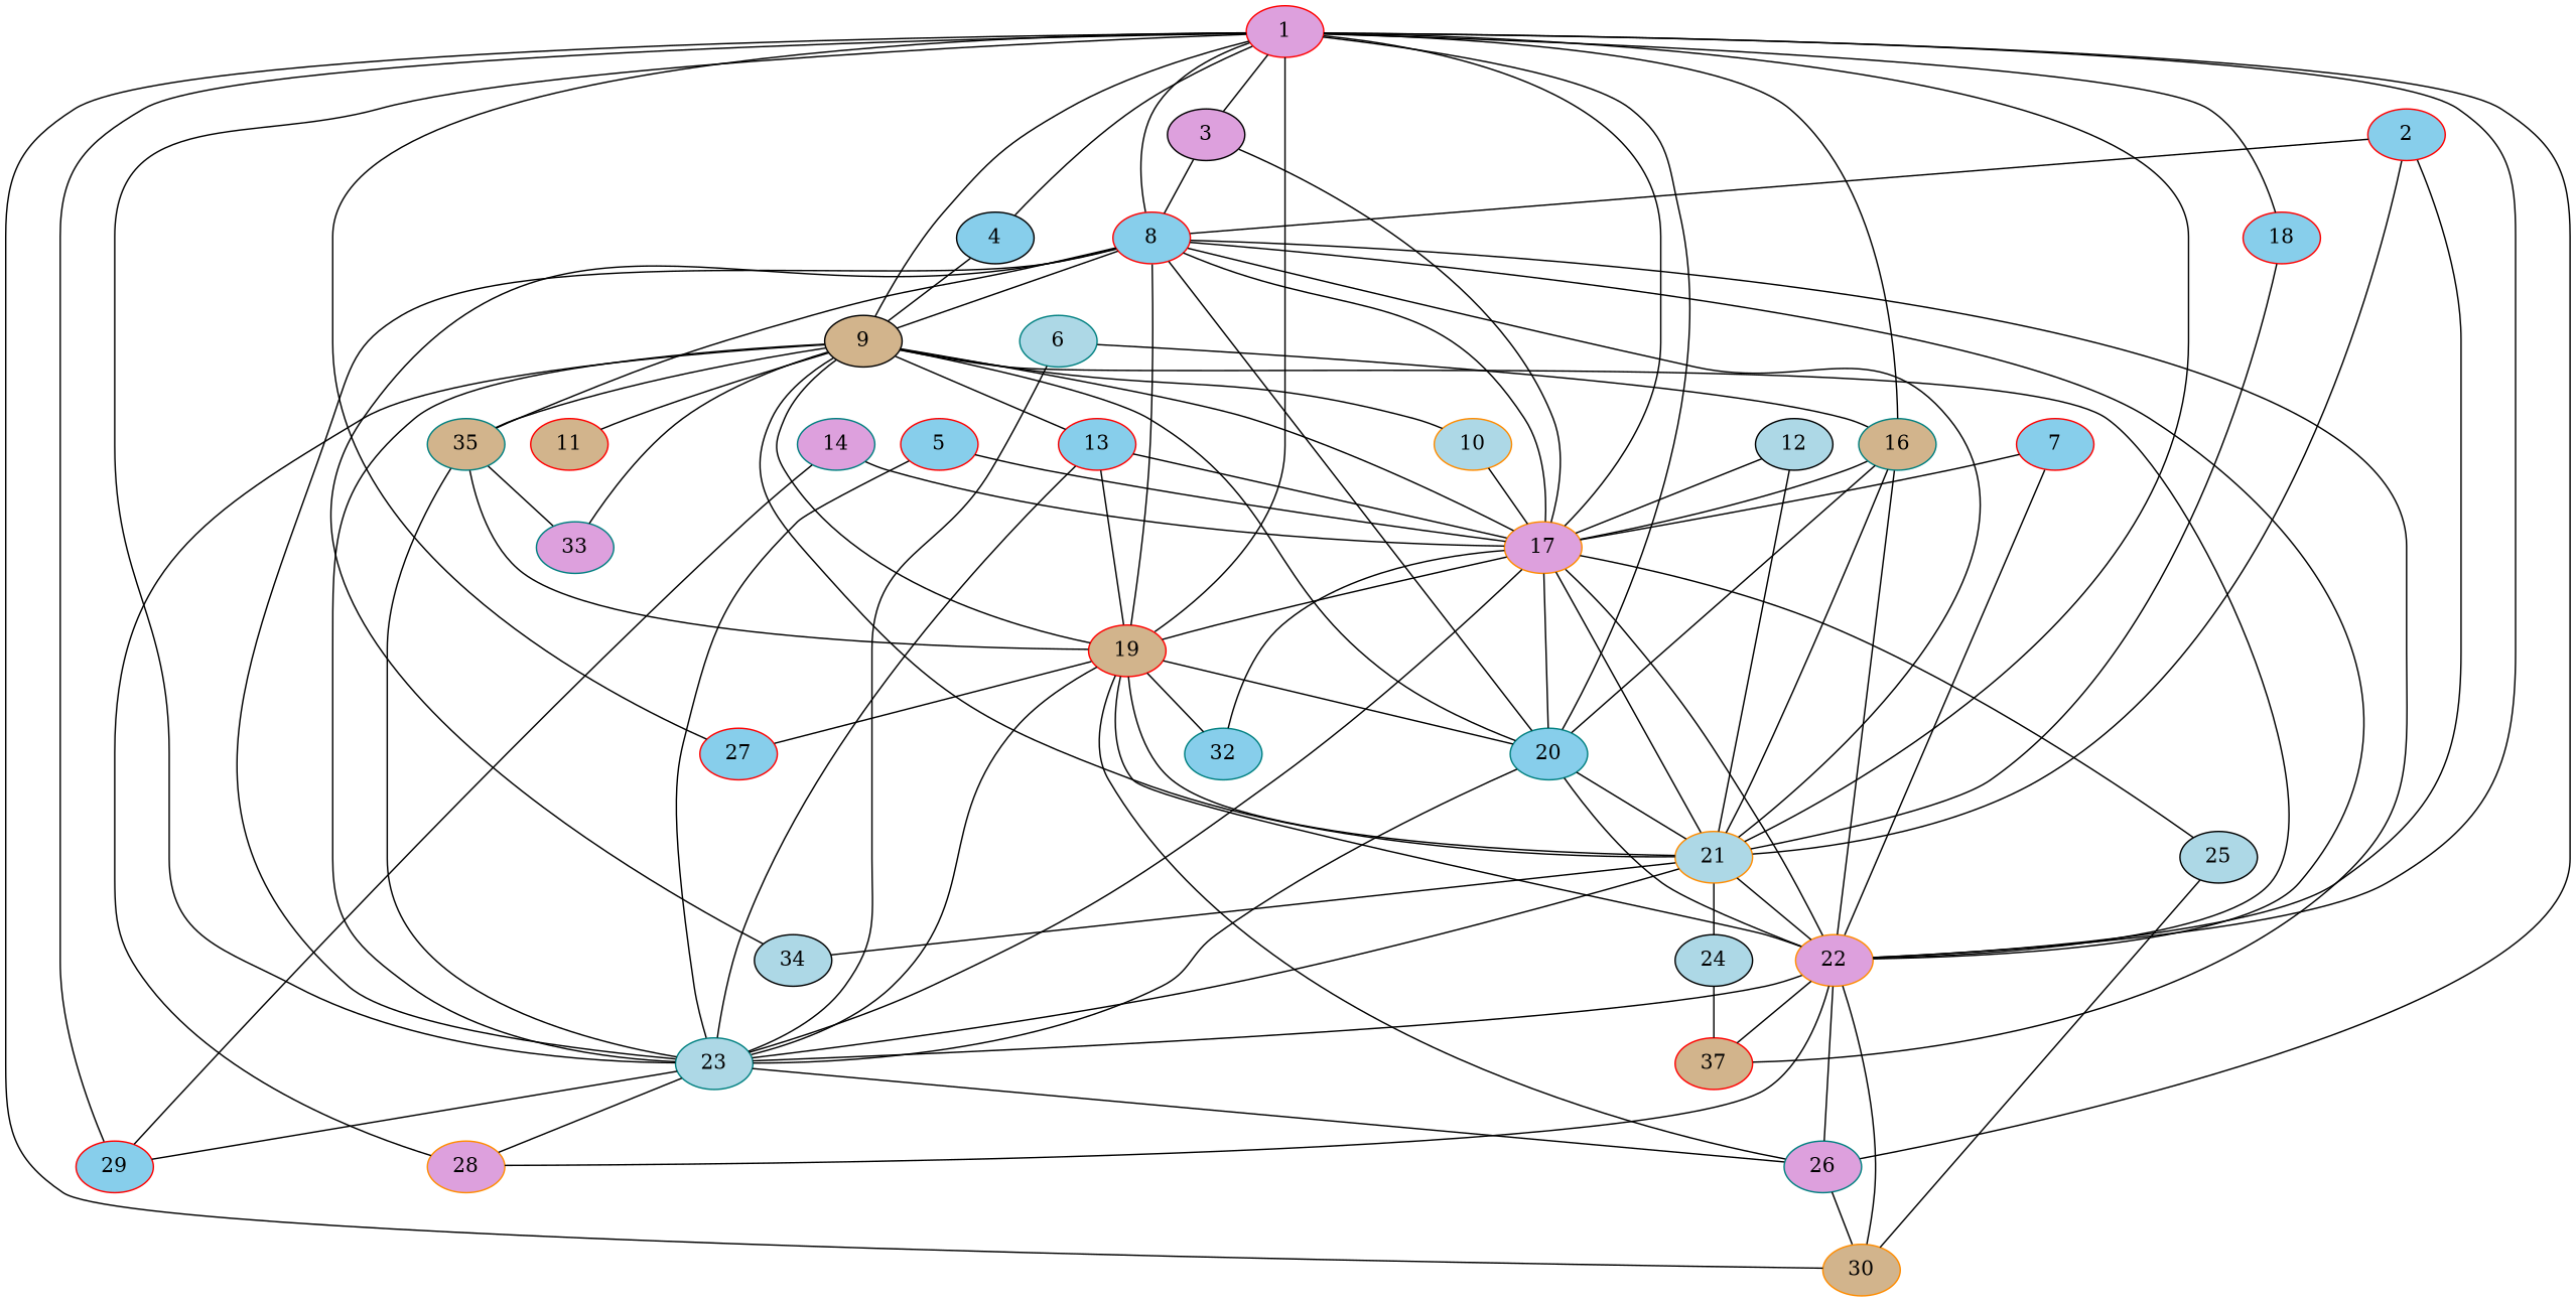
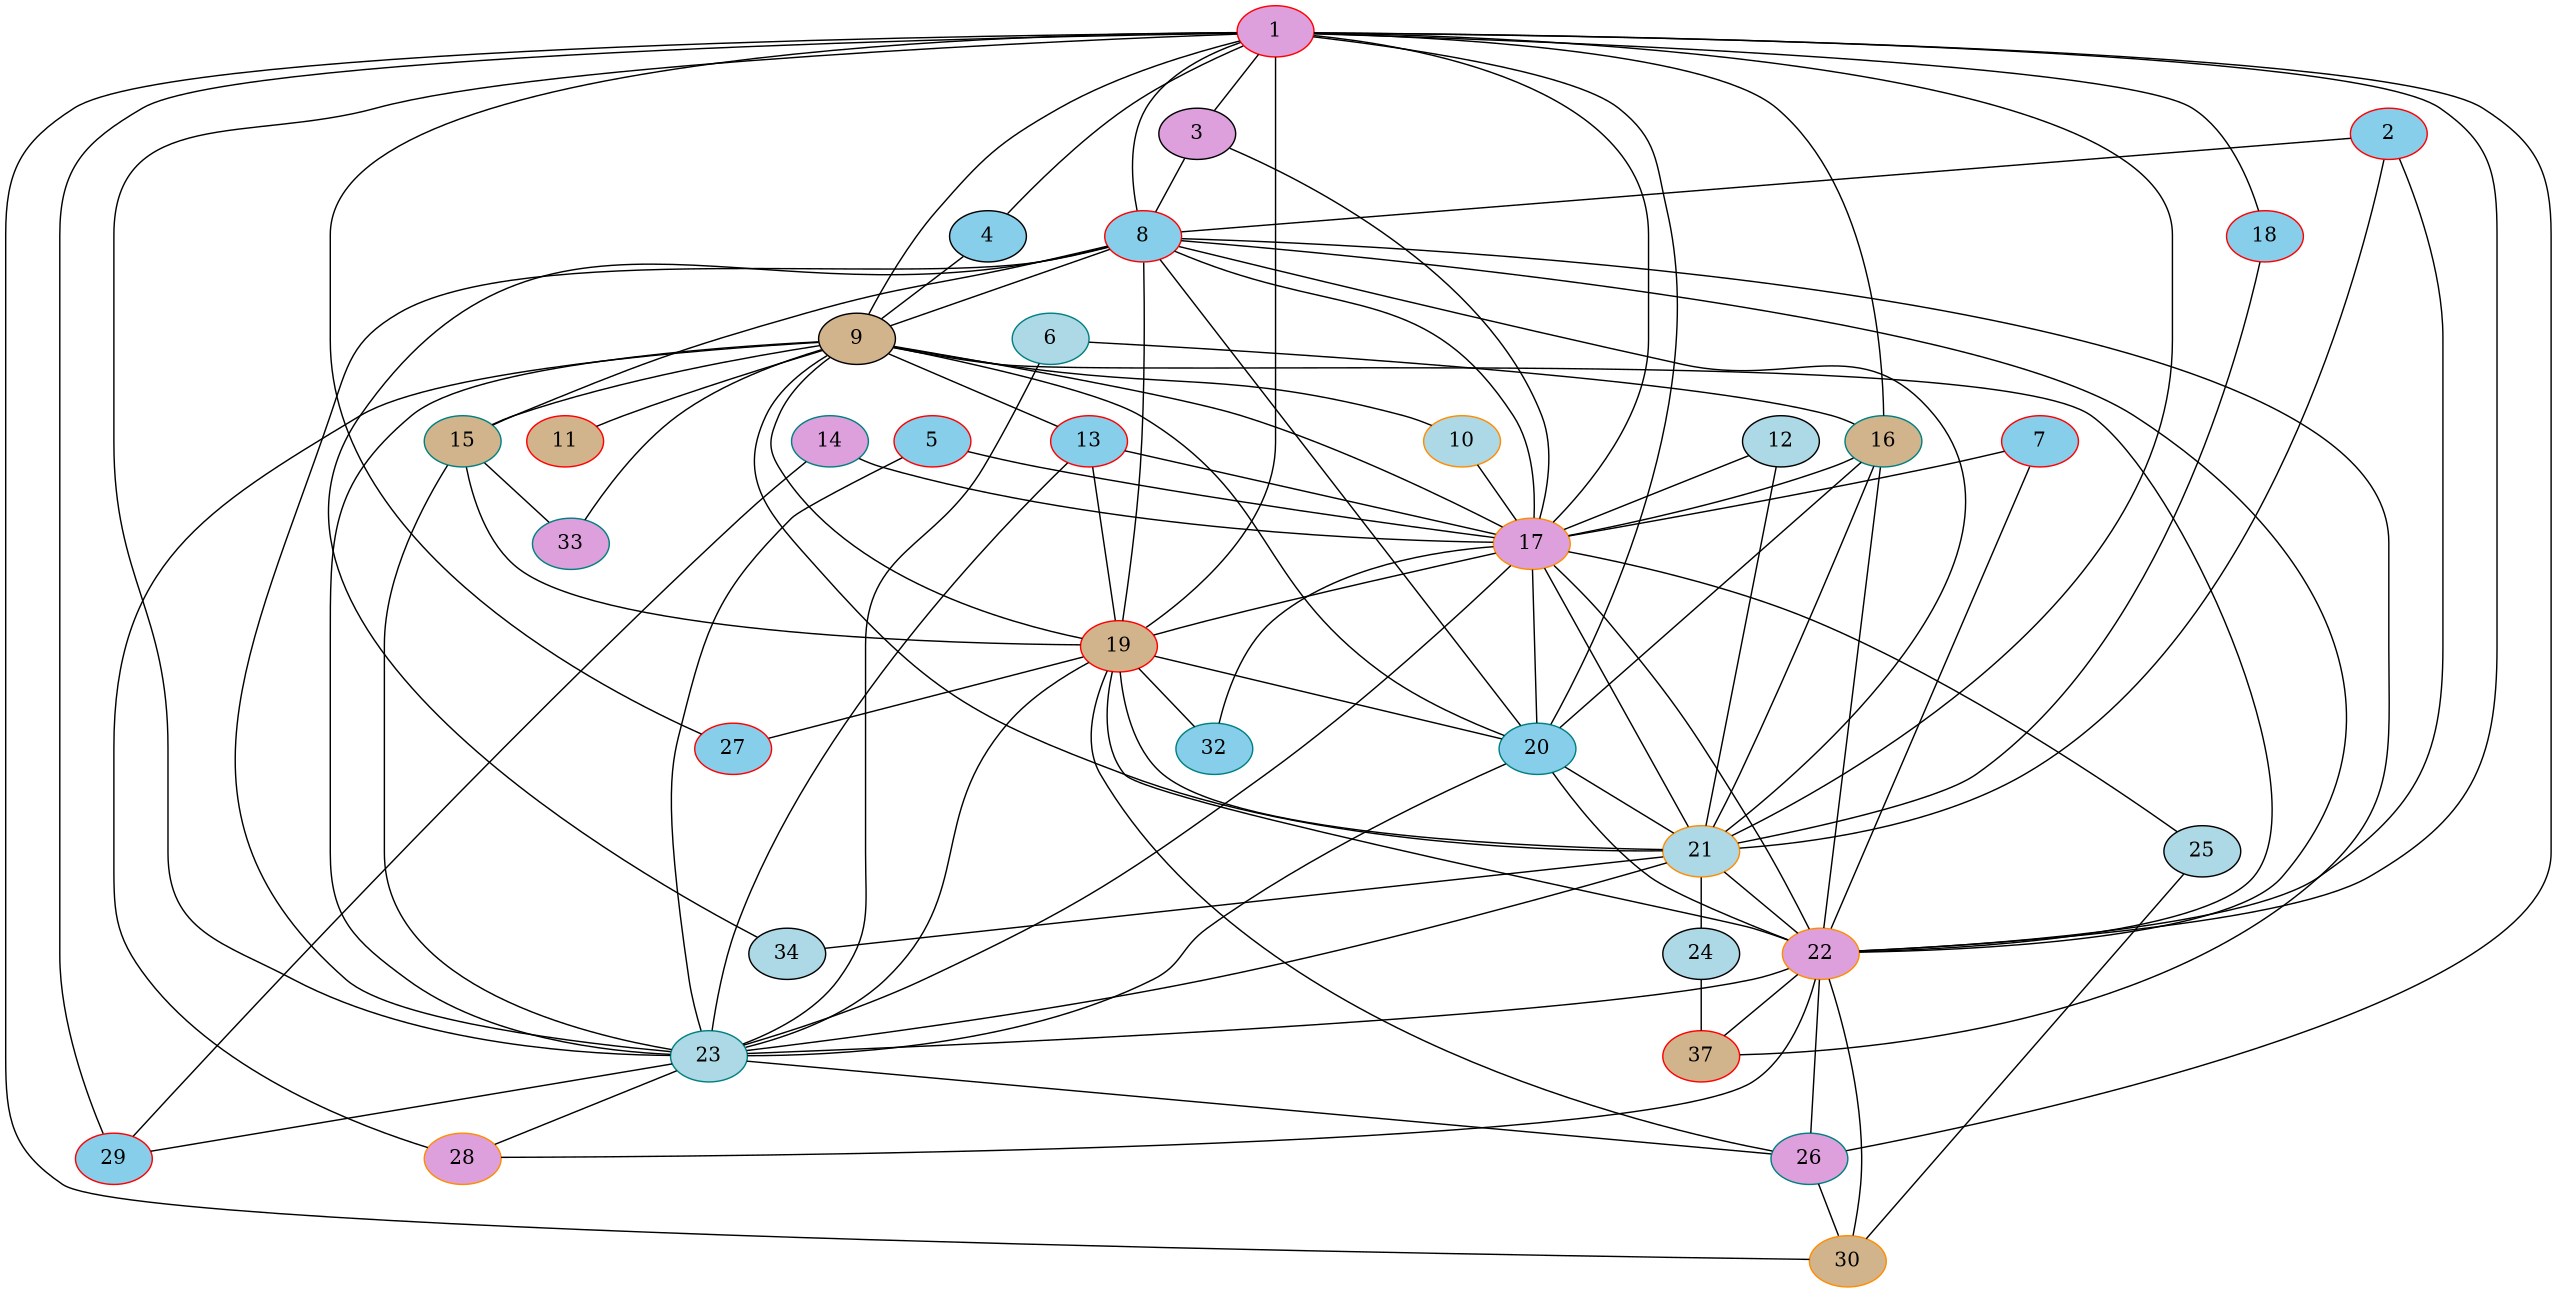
  graph {
    node [color=red fillcolor=skyblue style=filled]
    edge [weight=1.0]
    1 [fillcolor=plum]
    3 [color=black fillcolor=plum]
    4 [color=black]
    8
    9 [color=black fillcolor=tan]
    16 [color=teal fillcolor=tan]
    17 [color=darkorange fillcolor=plum]
    18
    19 [fillcolor=tan]
    20 [color=teal]
    21 [color=darkorange fillcolor=lightblue]
    22 [color=darkorange fillcolor=plum]
    23 [color=teal fillcolor=lightblue]
    26 [color=teal fillcolor=plum]
    27
    29
    30 [color=darkorange fillcolor=tan]
-   15 [color=teal fillcolor=tan label=35]
+   15 [color=teal fillcolor=tan]
    n19 [fillcolor=tan label=37]
    34 [color=black fillcolor=lightblue]
    10 [color=darkorange fillcolor=lightblue]
    11 [fillcolor=tan]
    13
    28 [color=darkorange fillcolor=plum]
    33 [color=teal fillcolor=plum]
    25 [color=black fillcolor=lightblue]
    32 [color=teal]
    24 [color=black fillcolor=lightblue]
    2
    5
    6 [color=teal fillcolor=lightblue]
    7
    12 [color=black fillcolor=lightblue]
    14 [color=teal fillcolor=plum]
    1 -- 3
    1 -- 4
    1 -- 8 [weight=2.0]
    1 -- 9 [weight=3.0]
    1 -- 16
    1 -- 17 [weight=4.0]
    1 -- 18
    1 -- 19 [weight=3.0]
    1 -- 20 [weight=2.0]
    1 -- 21 [weight=2.0]
    1 -- 22 [weight=2.0]
    1 -- 23 [weight=3.0]
    1 -- 26
    1 -- 27
    1 -- 29
    1 -- 30
    3 -- 8
    3 -- 17
    4 -- 9
    8 -- 9
    8 -- 17
    8 -- 19 [weight=2.0]
    8 -- 20
    8 -- 21
    8 -- 22
    8 -- 23
    8 -- 15
    8 -- n19
    8 -- 34
    9 -- 17
    9 -- 19 [weight=2.0]
    9 -- 20
    9 -- 21 [weight=2.0]
    9 -- 22
    9 -- 23
    9 -- 15
    9 -- 10
    9 -- 11
    9 -- 13
    9 -- 28 [weight=2.0]
    9 -- 33
    16 -- 17
    16 -- 20
    16 -- 21
    16 -- 22
    17 -- 19
    17 -- 20 [weight=2.0]
    17 -- 21
    17 -- 22
    17 -- 23 [weight=2.0]
    17 -- 25
    17 -- 32
    18 -- 21
    19 -- 20
    19 -- 21
    19 -- 22
    19 -- 23
    19 -- 26
    19 -- 27
    19 -- 32
    20 -- 21
    20 -- 22 [weight=2.0]
    20 -- 23
    21 -- 22
    21 -- 23 [weight=2.0]
    21 -- 34
    21 -- 24
    22 -- 23
    22 -- 26
    22 -- 30
    22 -- n19 [weight=2.0]
    22 -- 28
    23 -- 26
    23 -- 29
    23 -- 28
    26 -- 30
    15 -- 19 [weight=2.0]
    15 -- 23
    15 -- 33
    10 -- 17
    13 -- 17
    13 -- 19
    13 -- 23
    25 -- 30
    24 -- n19
    2 -- 8
    2 -- 21
    2 -- 22
    5 -- 17
    5 -- 23
    6 -- 16
    6 -- 23
    7 -- 17
    7 -- 22
    12 -- 17
    12 -- 21
    14 -- 17 [weight=2.0]
    14 -- 29
  }
